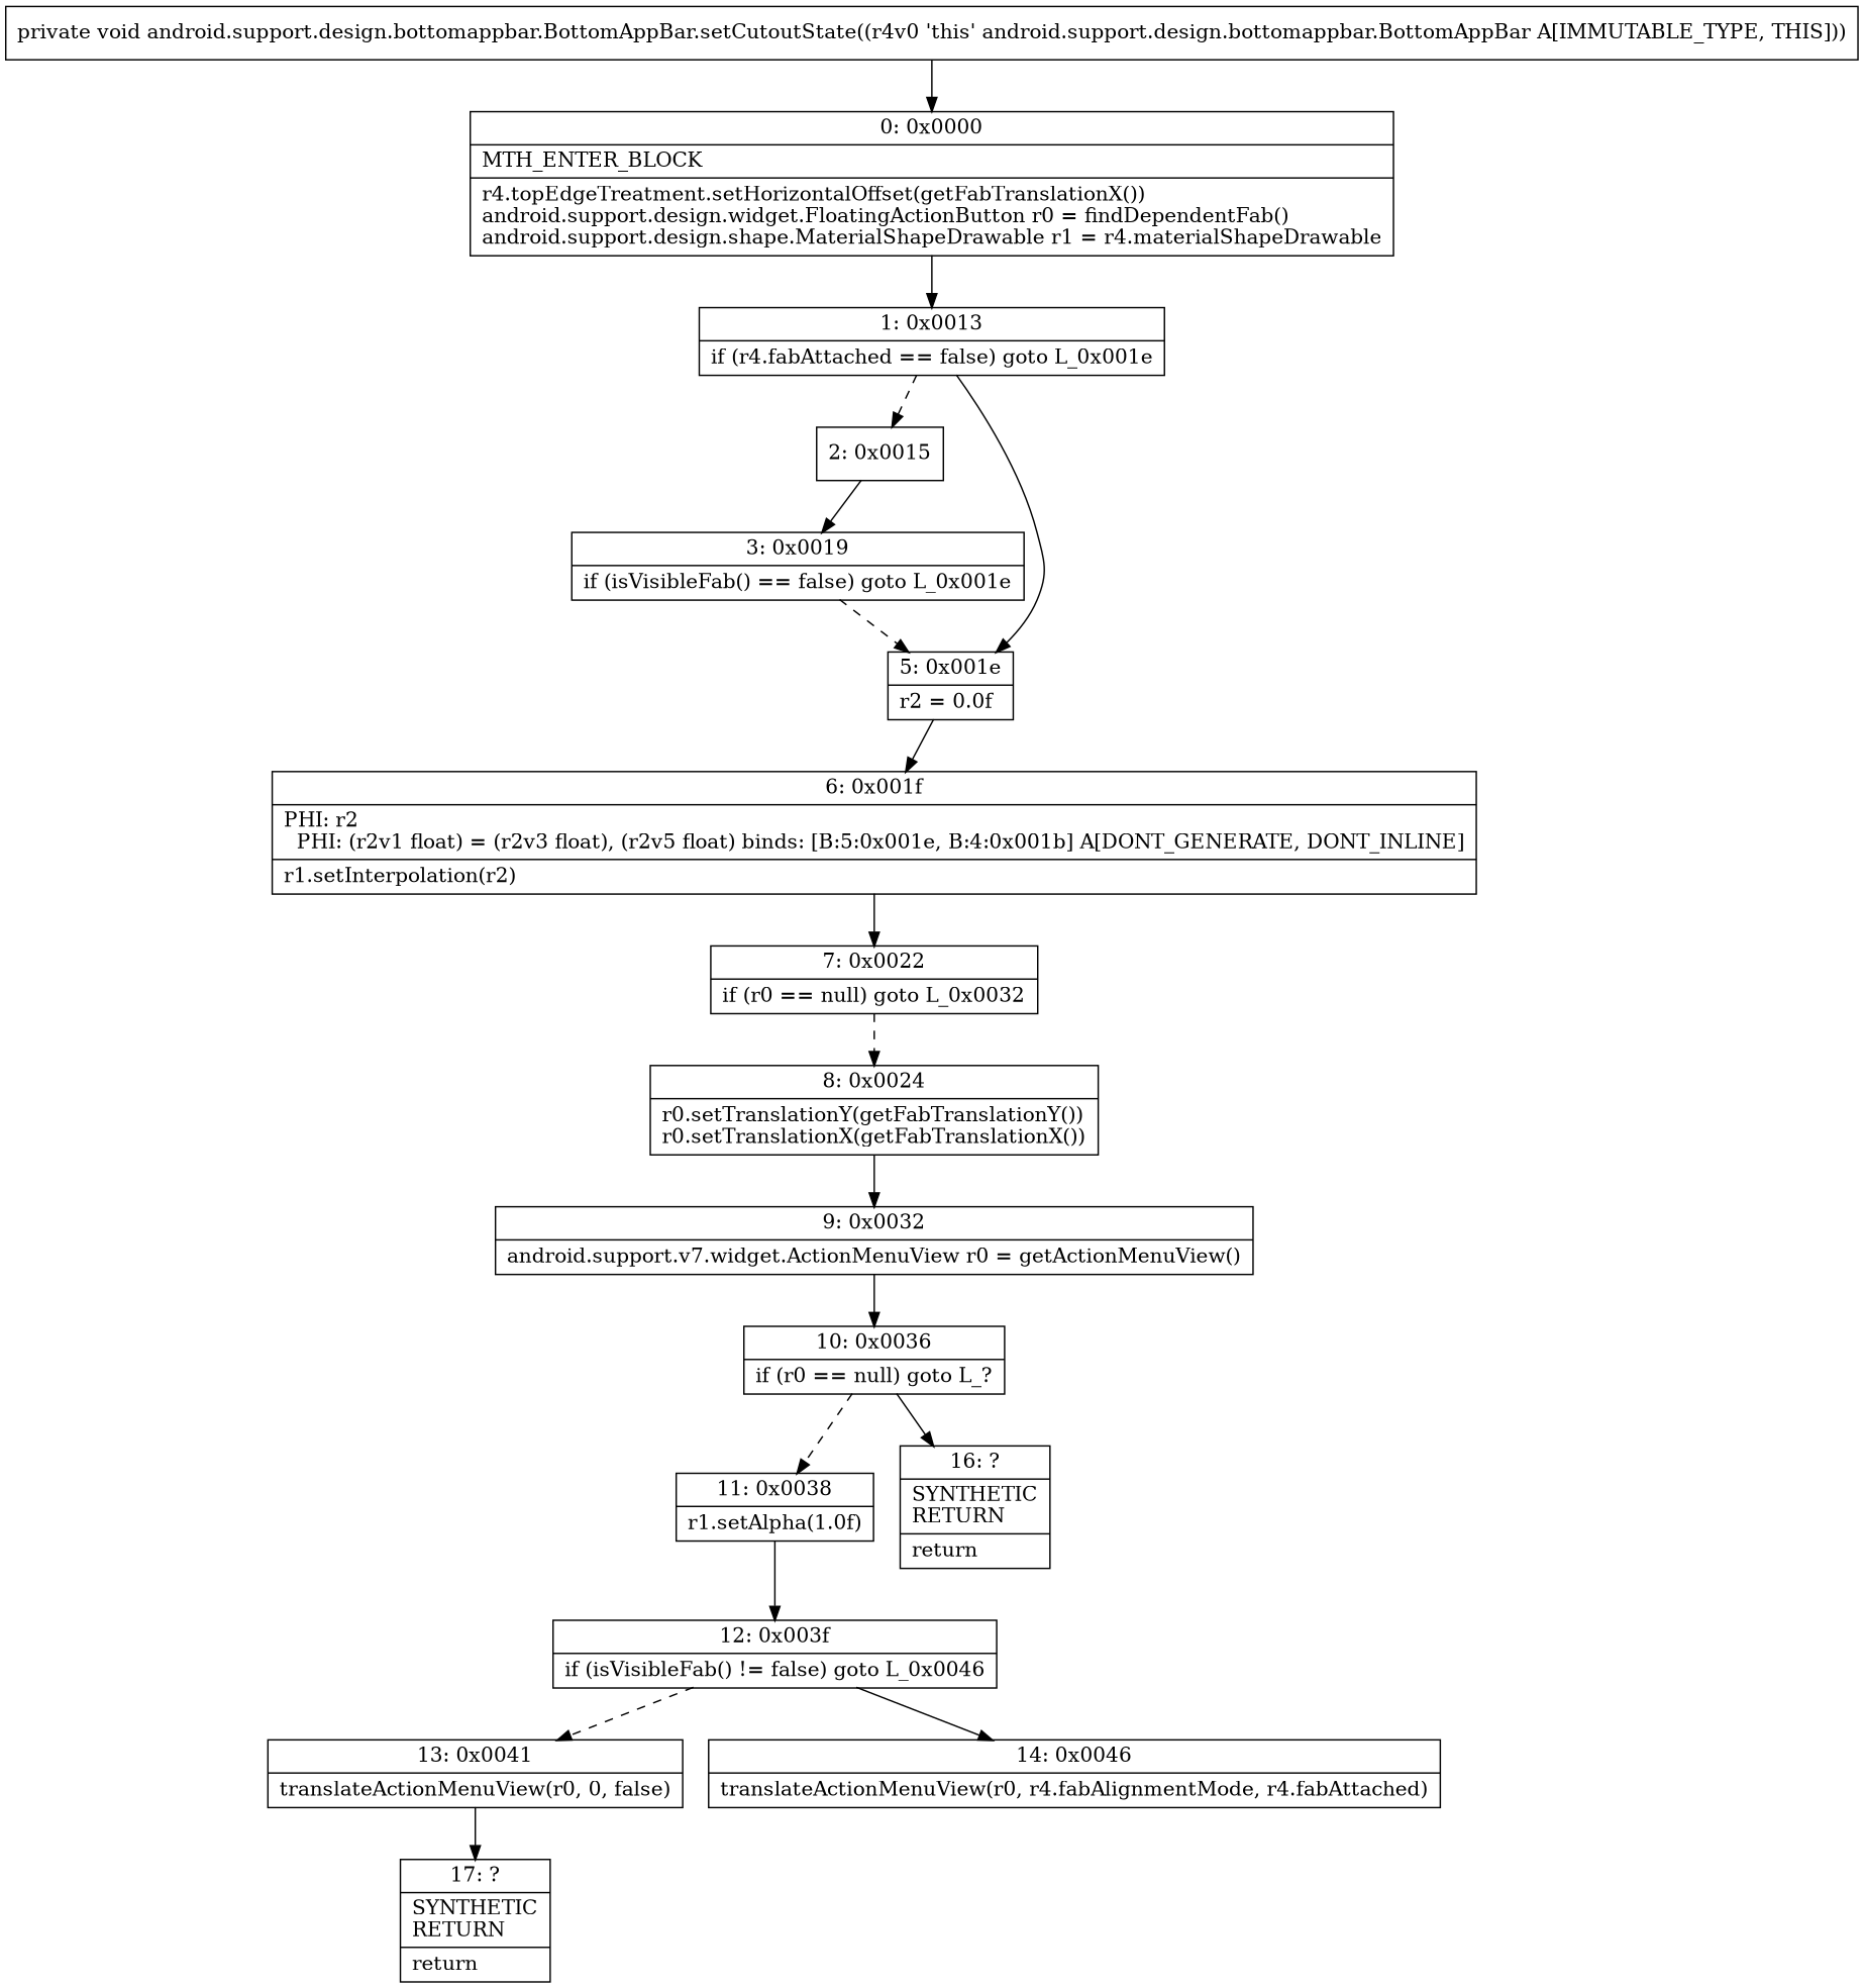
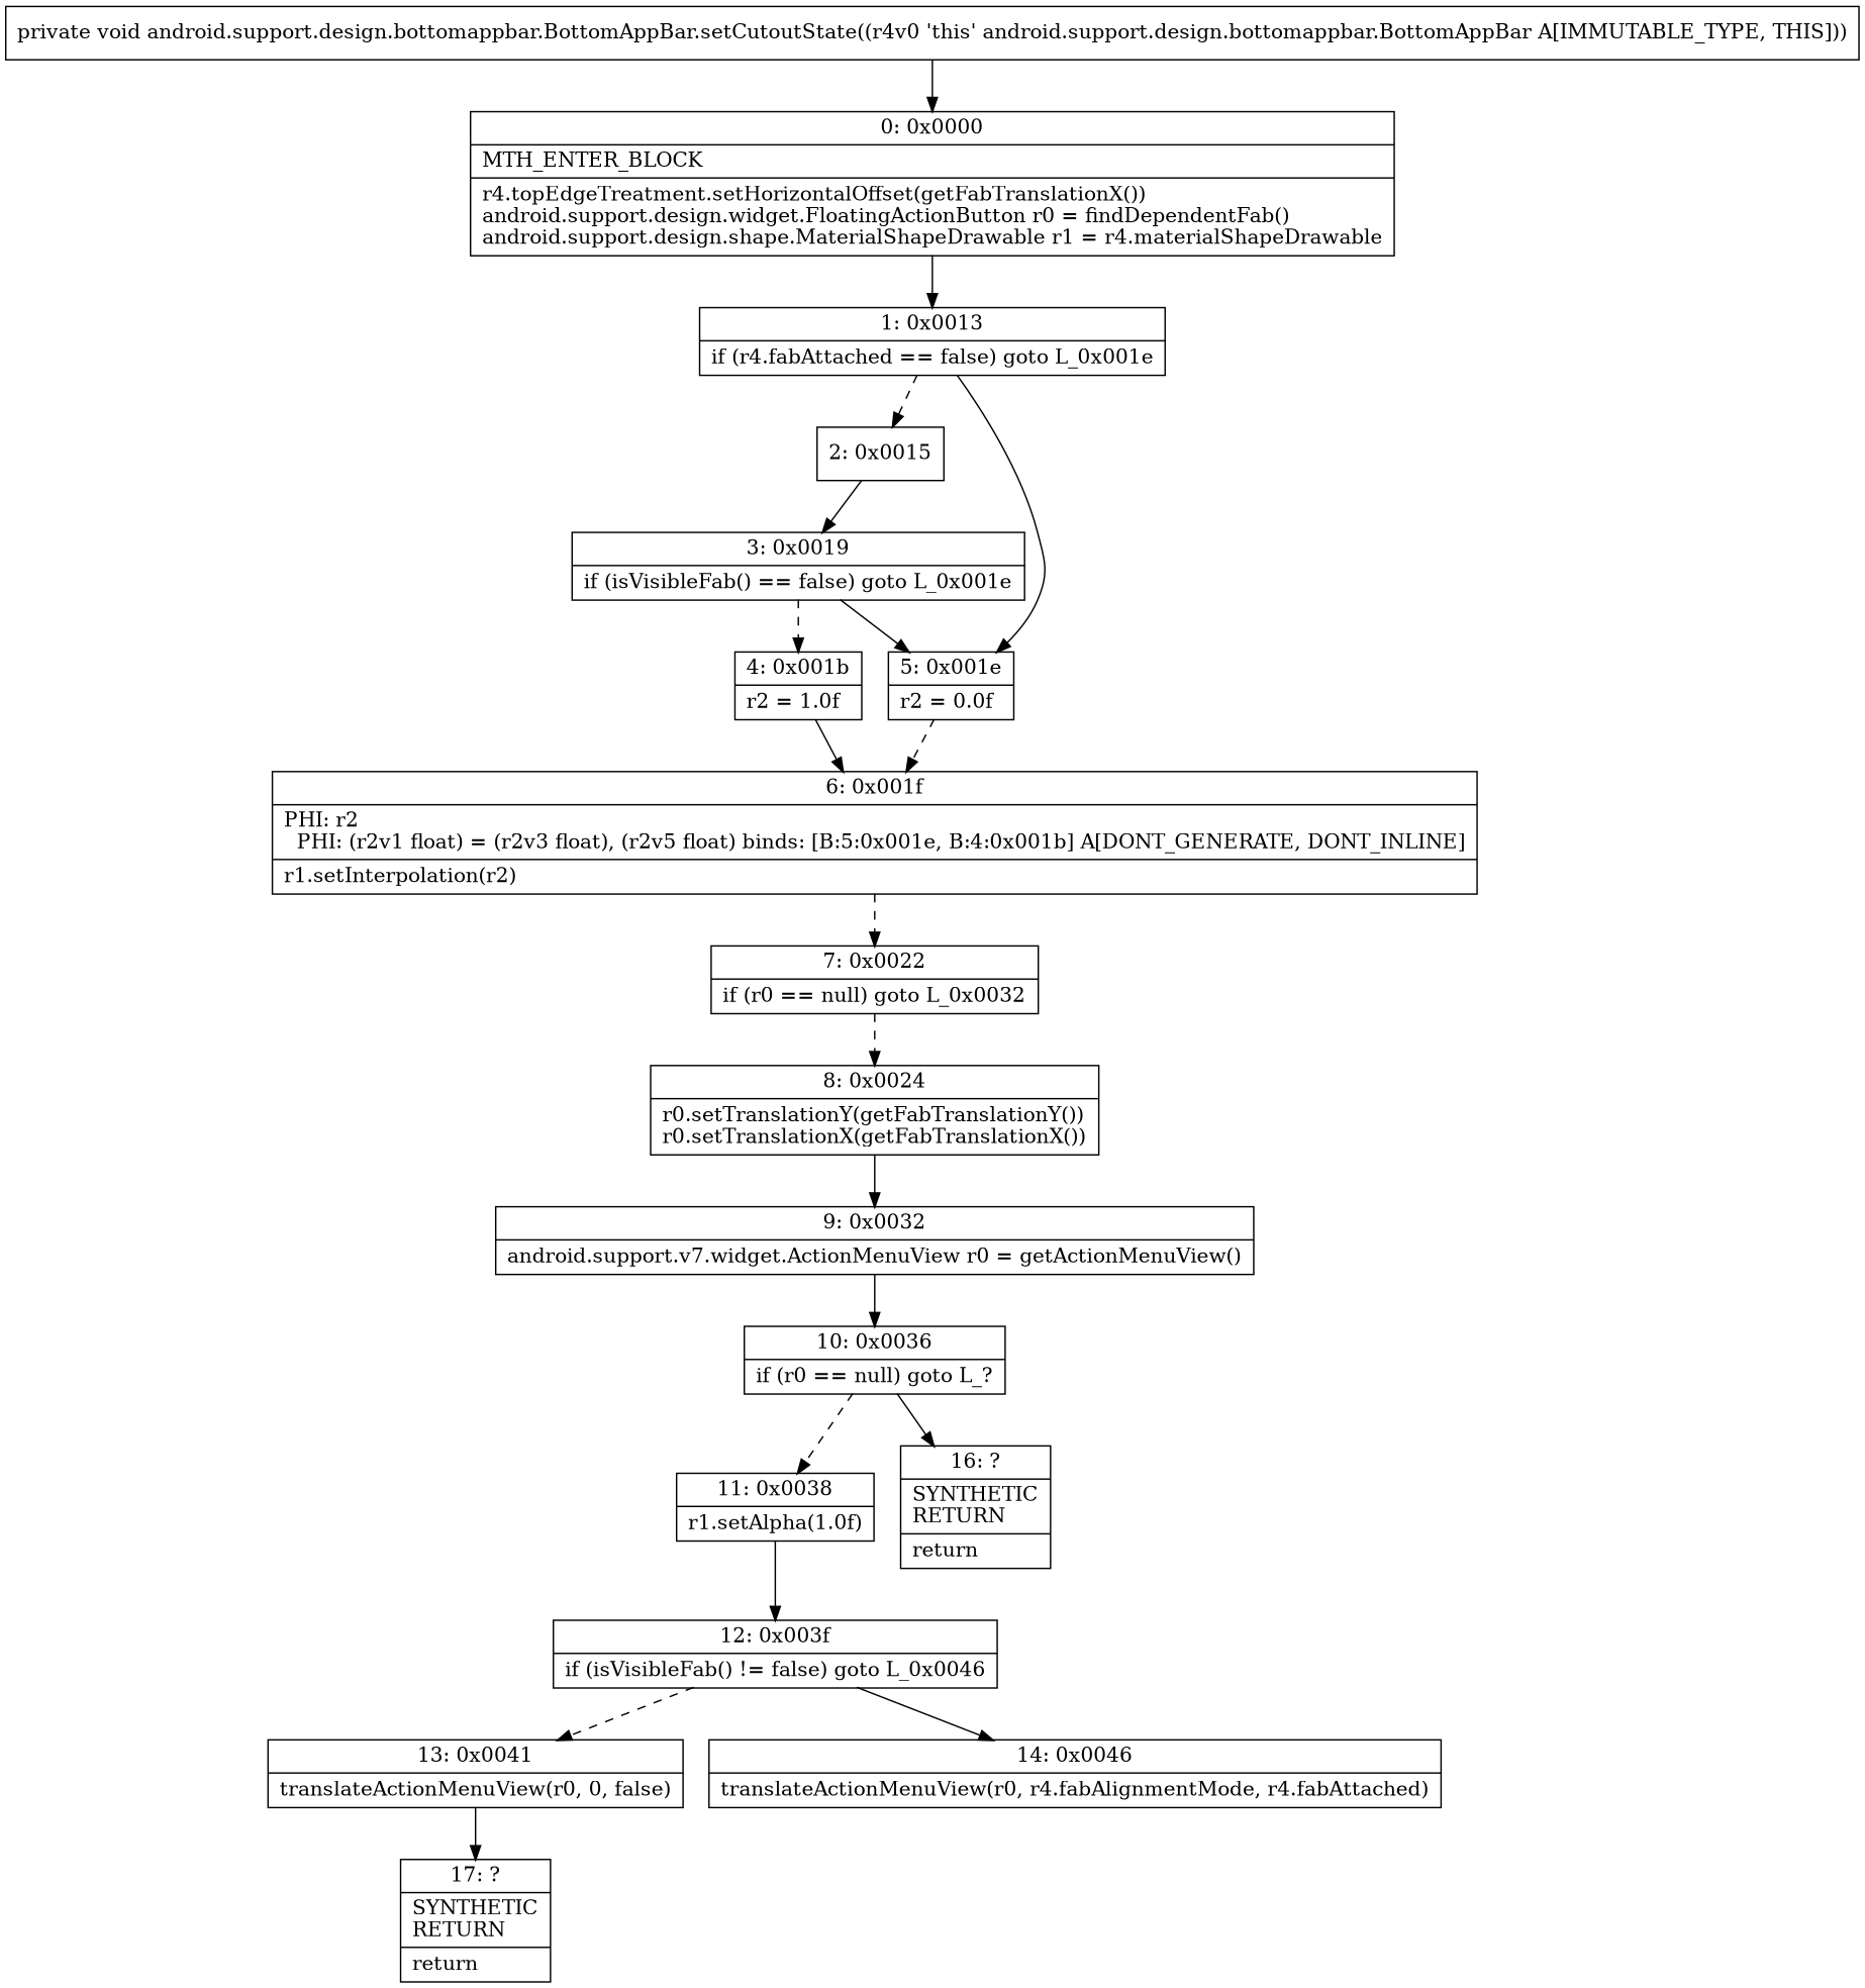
  digraph {
    node [shape=record]
    n1 [label="{0\:\ 0x0000|MTH_ENTER_BLOCK\l|r4.topEdgeTreatment.setHorizontalOffset(getFabTranslationX())\landroid.support.design.widget.FloatingActionButton r0 = findDependentFab()\landroid.support.design.shape.MaterialShapeDrawable r1 = r4.materialShapeDrawable\l}"]
    n2 [label="{1\:\ 0x0013|if (r4.fabAttached == false) goto L_0x001e\l}"]
    n3 [label="{2\:\ 0x0015}"]
    n4 [label="{5\:\ 0x001e|r2 = 0.0f\l}"]
    n5 [label="{3\:\ 0x0019|if (isVisibleFab() == false) goto L_0x001e\l}"]
    n6 [label="{6\:\ 0x001f|PHI: r2 \l  PHI: (r2v1 float) = (r2v3 float), (r2v5 float) binds: [B:5:0x001e, B:4:0x001b] A[DONT_GENERATE, DONT_INLINE]\l|r1.setInterpolation(r2)\l}"]
+   n7 [label="{4\:\ 0x001b|r2 = 1.0f\l}"]
    n8 [label="{7\:\ 0x0022|if (r0 == null) goto L_0x0032\l}"]
    n9 [label="{8\:\ 0x0024|r0.setTranslationY(getFabTranslationY())\lr0.setTranslationX(getFabTranslationX())\l}"]
    n10 [label="{9\:\ 0x0032|android.support.v7.widget.ActionMenuView r0 = getActionMenuView()\l}"]
    n11 [label="{10\:\ 0x0036|if (r0 == null) goto L_?\l}"]
    n12 [label="{11\:\ 0x0038|r1.setAlpha(1.0f)\l}"]
    n13 [label="{16\:\ ?|SYNTHETIC\lRETURN\l|return\l}"]
    n14 [label="{12\:\ 0x003f|if (isVisibleFab() != false) goto L_0x0046\l}"]
    n15 [label="{13\:\ 0x0041|translateActionMenuView(r0, 0, false)\l}"]
    n16 [label="{14\:\ 0x0046|translateActionMenuView(r0, r4.fabAlignmentMode, r4.fabAttached)\l}"]
    n17 [label="{17\:\ ?|SYNTHETIC\lRETURN\l|return\l}"]
    n18 [label="{private void android.support.design.bottomappbar.BottomAppBar.setCutoutState((r4v0 'this' android.support.design.bottomappbar.BottomAppBar A[IMMUTABLE_TYPE, THIS])) }"]
    n1 -> n2
    n2 -> n3 [style=dashed]
    n2 -> n4
    n3 -> n5
-   n4 -> n6
-   n5 -> n4 [style=dashed]
-   n6 -> n8
+   n4 -> n6 [style=dashed]
+   n5 -> n4
+   n5 -> n7 [style=dashed]
+   n6 -> n8 [style=dashed]
+   n7 -> n6
    n8 -> n9 [style=dashed]
    n9 -> n10
    n10 -> n11
    n11 -> n12 [style=dashed]
    n11 -> n13
    n12 -> n14
    n14 -> n15 [style=dashed]
    n14 -> n16
    n15 -> n17
    n18 -> n1
  }
